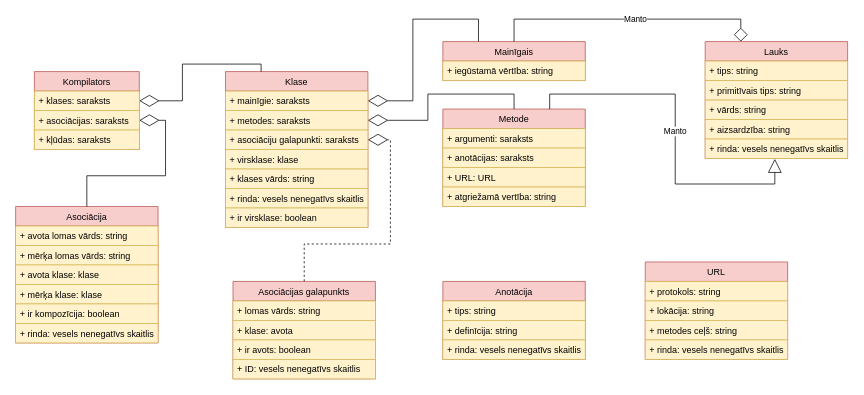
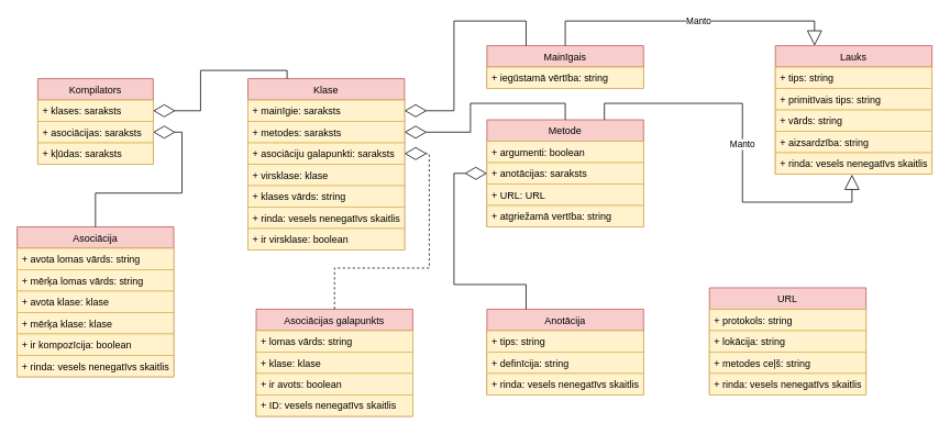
  <mxCell id="0" />
  <mxCell id="1" parent="0" />
  <mxCell id="2" value="Kompilators" style="swimlane;fontStyle=0;childLayout=stackLayout;horizontal=1;startSize=26;fillColor=#f8cecc;horizontalStack=0;resizeParent=1;resizeParentMax=0;resizeLast=0;collapsible=1;marginBottom=0;strokeColor=#b85450;" parent="1" vertex="1"><mxGeometry x="45" y="90" width="140" height="104" as="geometry" /></mxCell>
  <mxCell id="3" value="+ klases: saraksts" style="text;strokeColor=#d6b656;fillColor=#fff2cc;align=left;verticalAlign=top;spacingLeft=4;spacingRight=4;overflow=hidden;rotatable=0;points=[[0,0.5],[1,0.5]];portConstraint=eastwest;" parent="2" vertex="1"><mxGeometry y="26" width="140" height="26" as="geometry" /></mxCell>
  <mxCell id="4" value="+ asociācijas: saraksts" style="text;strokeColor=#d6b656;fillColor=#fff2cc;align=left;verticalAlign=top;spacingLeft=4;spacingRight=4;overflow=hidden;rotatable=0;points=[[0,0.5],[1,0.5]];portConstraint=eastwest;" parent="2" vertex="1"><mxGeometry y="52" width="140" height="26" as="geometry" /></mxCell>
  <mxCell id="5" value="+ kļūdas: saraksts" style="text;strokeColor=#d6b656;fillColor=#fff2cc;align=left;verticalAlign=top;spacingLeft=4;spacingRight=4;overflow=hidden;rotatable=0;points=[[0,0.5],[1,0.5]];portConstraint=eastwest;" parent="2" vertex="1"><mxGeometry y="78" width="140" height="26" as="geometry" /></mxCell>
  <mxCell id="6" value="Asociācija" style="swimlane;fontStyle=0;childLayout=stackLayout;horizontal=1;startSize=26;fillColor=#f8cecc;horizontalStack=0;resizeParent=1;resizeParentMax=0;resizeLast=0;collapsible=1;marginBottom=0;strokeColor=#b85450;" parent="1" vertex="1"><mxGeometry x="20" y="270" width="190" height="182" as="geometry" /></mxCell>
  <mxCell id="7" value="+ avota lomas vārds: string" style="text;strokeColor=#d6b656;fillColor=#fff2cc;align=left;verticalAlign=top;spacingLeft=4;spacingRight=4;overflow=hidden;rotatable=0;points=[[0,0.5],[1,0.5]];portConstraint=eastwest;" parent="6" vertex="1"><mxGeometry y="26" width="190" height="26" as="geometry" /></mxCell>
  <mxCell id="8" value="+ mērķa lomas vārds: string" style="text;strokeColor=#d6b656;fillColor=#fff2cc;align=left;verticalAlign=top;spacingLeft=4;spacingRight=4;overflow=hidden;rotatable=0;points=[[0,0.5],[1,0.5]];portConstraint=eastwest;" parent="6" vertex="1"><mxGeometry y="52" width="190" height="26" as="geometry" /></mxCell>
  <mxCell id="9" value="+ avota klase: klase" style="text;strokeColor=#d6b656;fillColor=#fff2cc;align=left;verticalAlign=top;spacingLeft=4;spacingRight=4;overflow=hidden;rotatable=0;points=[[0,0.5],[1,0.5]];portConstraint=eastwest;" parent="6" vertex="1"><mxGeometry y="78" width="190" height="26" as="geometry" /></mxCell>
  <mxCell id="10" value="+ mērķa klase: klase" style="text;strokeColor=#d6b656;fillColor=#fff2cc;align=left;verticalAlign=top;spacingLeft=4;spacingRight=4;overflow=hidden;rotatable=0;points=[[0,0.5],[1,0.5]];portConstraint=eastwest;" parent="6" vertex="1"><mxGeometry y="104" width="190" height="26" as="geometry" /></mxCell>
  <mxCell id="11" value="+ ir kompozīcija: boolean" style="text;strokeColor=#d6b656;fillColor=#fff2cc;align=left;verticalAlign=top;spacingLeft=4;spacingRight=4;overflow=hidden;rotatable=0;points=[[0,0.5],[1,0.5]];portConstraint=eastwest;" parent="6" vertex="1"><mxGeometry y="130" width="190" height="26" as="geometry" /></mxCell>
  <mxCell id="12" value="+ rinda: vesels nenegatīvs skaitlis" style="text;strokeColor=#d6b656;fillColor=#fff2cc;align=left;verticalAlign=top;spacingLeft=4;spacingRight=4;overflow=hidden;rotatable=0;points=[[0,0.5],[1,0.5]];portConstraint=eastwest;" parent="6" vertex="1"><mxGeometry y="156" width="190" height="26" as="geometry" /></mxCell>
  <mxCell id="13" value="Klase" style="swimlane;fontStyle=0;childLayout=stackLayout;horizontal=1;startSize=26;fillColor=#f8cecc;horizontalStack=0;resizeParent=1;resizeParentMax=0;resizeLast=0;collapsible=1;marginBottom=0;strokeColor=#b85450;" parent="1" vertex="1"><mxGeometry x="300" y="90" width="190" height="208" as="geometry" /></mxCell>
  <mxCell id="14" value="+ mainīgie: saraksts" style="text;strokeColor=#d6b656;fillColor=#fff2cc;align=left;verticalAlign=top;spacingLeft=4;spacingRight=4;overflow=hidden;rotatable=0;points=[[0,0.5],[1,0.5]];portConstraint=eastwest;" parent="13" vertex="1"><mxGeometry y="26" width="190" height="26" as="geometry" /></mxCell>
  <mxCell id="15" value="+ metodes: saraksts" style="text;strokeColor=#d6b656;fillColor=#fff2cc;align=left;verticalAlign=top;spacingLeft=4;spacingRight=4;overflow=hidden;rotatable=0;points=[[0,0.5],[1,0.5]];portConstraint=eastwest;" parent="13" vertex="1"><mxGeometry y="52" width="190" height="26" as="geometry" /></mxCell>
  <mxCell id="16" value="+ asociāciju galapunkti: saraksts" style="text;strokeColor=#d6b656;fillColor=#fff2cc;align=left;verticalAlign=top;spacingLeft=4;spacingRight=4;overflow=hidden;rotatable=0;points=[[0,0.5],[1,0.5]];portConstraint=eastwest;" parent="13" vertex="1"><mxGeometry y="78" width="190" height="26" as="geometry" /></mxCell>
  <mxCell id="17" value="+ virsklase: klase" style="text;strokeColor=#d6b656;fillColor=#fff2cc;align=left;verticalAlign=top;spacingLeft=4;spacingRight=4;overflow=hidden;rotatable=0;points=[[0,0.5],[1,0.5]];portConstraint=eastwest;" parent="13" vertex="1"><mxGeometry y="104" width="190" height="26" as="geometry" /></mxCell>
  <mxCell id="18" value="+ klases vārds: string" style="text;strokeColor=#d6b656;fillColor=#fff2cc;align=left;verticalAlign=top;spacingLeft=4;spacingRight=4;overflow=hidden;rotatable=0;points=[[0,0.5],[1,0.5]];portConstraint=eastwest;" parent="13" vertex="1"><mxGeometry y="130" width="190" height="26" as="geometry" /></mxCell>
  <mxCell id="19" value="+ rinda: vesels nenegatīvs skaitlis" style="text;strokeColor=#d6b656;fillColor=#fff2cc;align=left;verticalAlign=top;spacingLeft=4;spacingRight=4;overflow=hidden;rotatable=0;points=[[0,0.5],[1,0.5]];portConstraint=eastwest;" parent="13" vertex="1"><mxGeometry y="156" width="190" height="26" as="geometry" /></mxCell>
  <mxCell id="20" value="+ ir virsklase: boolean" style="text;strokeColor=#d6b656;fillColor=#fff2cc;align=left;verticalAlign=top;spacingLeft=4;spacingRight=4;overflow=hidden;rotatable=0;points=[[0,0.5],[1,0.5]];portConstraint=eastwest;" parent="13" vertex="1"><mxGeometry y="182" width="190" height="26" as="geometry" /></mxCell>
  <mxCell id="21" value="Lauks" style="swimlane;fontStyle=0;childLayout=stackLayout;horizontal=1;startSize=26;fillColor=#f8cecc;horizontalStack=0;resizeParent=1;resizeParentMax=0;resizeLast=0;collapsible=1;marginBottom=0;strokeColor=#b85450;" parent="1" vertex="1"><mxGeometry x="940" y="50" width="190" height="156" as="geometry" /></mxCell>
  <mxCell id="22" value="+ tips: string" style="text;strokeColor=#d6b656;fillColor=#fff2cc;align=left;verticalAlign=top;spacingLeft=4;spacingRight=4;overflow=hidden;rotatable=0;points=[[0,0.5],[1,0.5]];portConstraint=eastwest;" parent="21" vertex="1"><mxGeometry y="26" width="190" height="26" as="geometry" /></mxCell>
  <mxCell id="23" value="+ primitīvais tips: string" style="text;strokeColor=#d6b656;fillColor=#fff2cc;align=left;verticalAlign=top;spacingLeft=4;spacingRight=4;overflow=hidden;rotatable=0;points=[[0,0.5],[1,0.5]];portConstraint=eastwest;" parent="21" vertex="1"><mxGeometry y="52" width="190" height="26" as="geometry" /></mxCell>
  <mxCell id="24" value="+ vārds: string" style="text;strokeColor=#d6b656;fillColor=#fff2cc;align=left;verticalAlign=top;spacingLeft=4;spacingRight=4;overflow=hidden;rotatable=0;points=[[0,0.5],[1,0.5]];portConstraint=eastwest;" parent="21" vertex="1"><mxGeometry y="78" width="190" height="26" as="geometry" /></mxCell>
  <mxCell id="25" value="+ aizsardzība: string" style="text;strokeColor=#d6b656;fillColor=#fff2cc;align=left;verticalAlign=top;spacingLeft=4;spacingRight=4;overflow=hidden;rotatable=0;points=[[0,0.5],[1,0.5]];portConstraint=eastwest;" parent="21" vertex="1"><mxGeometry y="104" width="190" height="26" as="geometry" /></mxCell>
  <mxCell id="26" value="+ rinda: vesels nenegatīvs skaitlis" style="text;strokeColor=#d6b656;fillColor=#fff2cc;align=left;verticalAlign=top;spacingLeft=4;spacingRight=4;overflow=hidden;rotatable=0;points=[[0,0.5],[1,0.5]];portConstraint=eastwest;" parent="21" vertex="1"><mxGeometry y="130" width="190" height="26" as="geometry" /></mxCell>
  <mxCell id="27" value="Mainīgais" style="swimlane;fontStyle=0;childLayout=stackLayout;horizontal=1;startSize=26;fillColor=#f8cecc;horizontalStack=0;resizeParent=1;resizeParentMax=0;resizeLast=0;collapsible=1;marginBottom=0;strokeColor=#b85450;" parent="1" vertex="1"><mxGeometry x="590" y="50" width="190" height="52" as="geometry" /></mxCell>
  <mxCell id="28" value="+ iegūstamā vērtība: string" style="text;strokeColor=#d6b656;fillColor=#fff2cc;align=left;verticalAlign=top;spacingLeft=4;spacingRight=4;overflow=hidden;rotatable=0;points=[[0,0.5],[1,0.5]];portConstraint=eastwest;" parent="27" vertex="1"><mxGeometry y="26" width="190" height="26" as="geometry" /></mxCell>
  <mxCell id="29" value="Metode" style="swimlane;fontStyle=0;childLayout=stackLayout;horizontal=1;startSize=26;fillColor=#f8cecc;horizontalStack=0;resizeParent=1;resizeParentMax=0;resizeLast=0;collapsible=1;marginBottom=0;strokeColor=#b85450;" parent="1" vertex="1"><mxGeometry x="590" y="140" width="190" height="130" as="geometry" /></mxCell>
- <mxCell id="30" value="+ argumenti: saraksts" style="text;strokeColor=#d6b656;fillColor=#fff2cc;align=left;verticalAlign=top;spacingLeft=4;spacingRight=4;overflow=hidden;rotatable=0;points=[[0,0.5],[1,0.5]];portConstraint=eastwest;" parent="29" vertex="1"><mxGeometry y="26" width="190" height="26" as="geometry" /></mxCell>
+ <mxCell id="30" value="+ argumenti: boolean" style="text;strokeColor=#d6b656;fillColor=#fff2cc;align=left;verticalAlign=top;spacingLeft=4;spacingRight=4;overflow=hidden;rotatable=0;points=[[0,0.5],[1,0.5]];portConstraint=eastwest;" parent="29" vertex="1"><mxGeometry y="26" width="190" height="26" as="geometry" /></mxCell>
  <mxCell id="31" value="+ anotācijas: saraksts" style="text;strokeColor=#d6b656;fillColor=#fff2cc;align=left;verticalAlign=top;spacingLeft=4;spacingRight=4;overflow=hidden;rotatable=0;points=[[0,0.5],[1,0.5]];portConstraint=eastwest;" parent="29" vertex="1"><mxGeometry y="52" width="190" height="26" as="geometry" /></mxCell>
  <mxCell id="32" value="+ URL: URL" style="text;strokeColor=#d6b656;fillColor=#fff2cc;align=left;verticalAlign=top;spacingLeft=4;spacingRight=4;overflow=hidden;rotatable=0;points=[[0,0.5],[1,0.5]];portConstraint=eastwest;" parent="29" vertex="1"><mxGeometry y="78" width="190" height="26" as="geometry" /></mxCell>
  <mxCell id="33" value="+ atgriežamā vertība: string" style="text;strokeColor=#d6b656;fillColor=#fff2cc;align=left;verticalAlign=top;spacingLeft=4;spacingRight=4;overflow=hidden;rotatable=0;points=[[0,0.5],[1,0.5]];portConstraint=eastwest;" parent="29" vertex="1"><mxGeometry y="104" width="190" height="26" as="geometry" /></mxCell>
  <mxCell id="34" value="Asociācijas galapunkts" style="swimlane;fontStyle=0;childLayout=stackLayout;horizontal=1;startSize=26;fillColor=#f8cecc;horizontalStack=0;resizeParent=1;resizeParentMax=0;resizeLast=0;collapsible=1;marginBottom=0;strokeColor=#b85450;" parent="1" vertex="1"><mxGeometry x="310" y="370" width="190" height="130" as="geometry" /></mxCell>
  <mxCell id="35" value="+ lomas vārds: string" style="text;strokeColor=#d6b656;fillColor=#fff2cc;align=left;verticalAlign=top;spacingLeft=4;spacingRight=4;overflow=hidden;rotatable=0;points=[[0,0.5],[1,0.5]];portConstraint=eastwest;" parent="34" vertex="1"><mxGeometry y="26" width="190" height="26" as="geometry" /></mxCell>
- <mxCell id="36" value="+ klase: avota" style="text;strokeColor=#d6b656;fillColor=#fff2cc;align=left;verticalAlign=top;spacingLeft=4;spacingRight=4;overflow=hidden;rotatable=0;points=[[0,0.5],[1,0.5]];portConstraint=eastwest;" parent="34" vertex="1"><mxGeometry y="52" width="190" height="26" as="geometry" /></mxCell>
+ <mxCell id="36" value="+ klase: klase" style="text;strokeColor=#d6b656;fillColor=#fff2cc;align=left;verticalAlign=top;spacingLeft=4;spacingRight=4;overflow=hidden;rotatable=0;points=[[0,0.5],[1,0.5]];portConstraint=eastwest;" parent="34" vertex="1"><mxGeometry y="52" width="190" height="26" as="geometry" /></mxCell>
  <mxCell id="37" value="+ ir avots: boolean" style="text;strokeColor=#d6b656;fillColor=#fff2cc;align=left;verticalAlign=top;spacingLeft=4;spacingRight=4;overflow=hidden;rotatable=0;points=[[0,0.5],[1,0.5]];portConstraint=eastwest;" parent="34" vertex="1"><mxGeometry y="78" width="190" height="26" as="geometry" /></mxCell>
  <mxCell id="38" value="+ ID: vesels nenegatīvs skaitlis" style="text;strokeColor=#d6b656;fillColor=#fff2cc;align=left;verticalAlign=top;spacingLeft=4;spacingRight=4;overflow=hidden;rotatable=0;points=[[0,0.5],[1,0.5]];portConstraint=eastwest;" parent="34" vertex="1"><mxGeometry y="104" width="190" height="26" as="geometry" /></mxCell>
  <mxCell id="39" value="URL" style="swimlane;fontStyle=0;childLayout=stackLayout;horizontal=1;startSize=26;fillColor=#f8cecc;horizontalStack=0;resizeParent=1;resizeParentMax=0;resizeLast=0;collapsible=1;marginBottom=0;strokeColor=#b85450;" parent="1" vertex="1"><mxGeometry x="860" y="344" width="190" height="130" as="geometry" /></mxCell>
  <mxCell id="40" value="+ protokols: string" style="text;strokeColor=#d6b656;fillColor=#fff2cc;align=left;verticalAlign=top;spacingLeft=4;spacingRight=4;overflow=hidden;rotatable=0;points=[[0,0.5],[1,0.5]];portConstraint=eastwest;" parent="39" vertex="1"><mxGeometry y="26" width="190" height="26" as="geometry" /></mxCell>
  <mxCell id="41" value="+ lokācija: string" style="text;strokeColor=#d6b656;fillColor=#fff2cc;align=left;verticalAlign=top;spacingLeft=4;spacingRight=4;overflow=hidden;rotatable=0;points=[[0,0.5],[1,0.5]];portConstraint=eastwest;" parent="39" vertex="1"><mxGeometry y="52" width="190" height="26" as="geometry" /></mxCell>
  <mxCell id="42" value="+ metodes ceļš: string" style="text;strokeColor=#d6b656;fillColor=#fff2cc;align=left;verticalAlign=top;spacingLeft=4;spacingRight=4;overflow=hidden;rotatable=0;points=[[0,0.5],[1,0.5]];portConstraint=eastwest;" parent="39" vertex="1"><mxGeometry y="78" width="190" height="26" as="geometry" /></mxCell>
  <mxCell id="43" value="+ rinda: vesels nenegatīvs skaitlis" style="text;strokeColor=#d6b656;fillColor=#fff2cc;align=left;verticalAlign=top;spacingLeft=4;spacingRight=4;overflow=hidden;rotatable=0;points=[[0,0.5],[1,0.5]];portConstraint=eastwest;" parent="39" vertex="1"><mxGeometry y="104" width="190" height="26" as="geometry" /></mxCell>
  <mxCell id="44" value="Anotācija" style="swimlane;fontStyle=0;childLayout=stackLayout;horizontal=1;startSize=26;fillColor=#f8cecc;horizontalStack=0;resizeParent=1;resizeParentMax=0;resizeLast=0;collapsible=1;marginBottom=0;strokeColor=#b85450;" parent="1" vertex="1"><mxGeometry x="590" y="370" width="190" height="104" as="geometry" /></mxCell>
  <mxCell id="45" value="+ tips: string" style="text;strokeColor=#d6b656;fillColor=#fff2cc;align=left;verticalAlign=top;spacingLeft=4;spacingRight=4;overflow=hidden;rotatable=0;points=[[0,0.5],[1,0.5]];portConstraint=eastwest;" parent="44" vertex="1"><mxGeometry y="26" width="190" height="26" as="geometry" /></mxCell>
  <mxCell id="46" value="+ definīcija: string" style="text;strokeColor=#d6b656;fillColor=#fff2cc;align=left;verticalAlign=top;spacingLeft=4;spacingRight=4;overflow=hidden;rotatable=0;points=[[0,0.5],[1,0.5]];portConstraint=eastwest;" parent="44" vertex="1"><mxGeometry y="52" width="190" height="26" as="geometry" /></mxCell>
  <mxCell id="47" value="+ rinda: vesels nenegatīvs skaitlis" style="text;strokeColor=#d6b656;fillColor=#fff2cc;align=left;verticalAlign=top;spacingLeft=4;spacingRight=4;overflow=hidden;rotatable=0;points=[[0,0.5],[1,0.5]];portConstraint=eastwest;" parent="44" vertex="1"><mxGeometry y="78" width="190" height="26" as="geometry" /></mxCell>
- <mxCell id="48" value="Manto" style="endArrow=diamond;endSize=16;endFill=0;html=1;rounded=0;edgeStyle=orthogonalEdgeStyle;entryX=0.25;entryY=0;entryDx=0;entryDy=0;exitX=0.5;exitY=0;exitDx=0;exitDy=0;" edge="1" parent="1" source="27" target="21"><mxGeometry x="0.06" width="160" relative="1" as="geometry"><mxPoint x="713" y="230" as="sourcePoint" /><mxPoint x="810" y="280" as="targetPoint" /><Array as="points"><mxPoint x="685" y="20" /><mxPoint x="988" y="20" /></Array><mxPoint as="offset" /></mxGeometry></mxCell>
+ <mxCell id="48" value="Manto" style="endArrow=block;endSize=16;endFill=0;html=1;rounded=0;edgeStyle=orthogonalEdgeStyle;entryX=0.25;entryY=0;entryDx=0;entryDy=0;exitX=0.5;exitY=0;exitDx=0;exitDy=0;" edge="1" parent="1" source="27" target="21"><mxGeometry x="0.06" width="160" relative="1" as="geometry"><mxPoint x="713" y="230" as="sourcePoint" /><mxPoint x="810" y="280" as="targetPoint" /><Array as="points"><mxPoint x="685" y="20" /><mxPoint x="988" y="20" /></Array><mxPoint as="offset" /></mxGeometry></mxCell>
  <mxCell id="49" value="Manto" style="endArrow=block;endSize=16;endFill=0;html=1;rounded=0;edgeStyle=orthogonalEdgeStyle;entryX=0.489;entryY=1.018;entryDx=0;entryDy=0;entryPerimeter=0;exitX=0.75;exitY=0;exitDx=0;exitDy=0;" edge="1" parent="1" source="29" target="26"><mxGeometry width="160" relative="1" as="geometry"><mxPoint x="933" y="616" as="sourcePoint" /><mxPoint x="920" y="530" as="targetPoint" /><Array as="points"><mxPoint x="733" y="120" /><mxPoint x="900" y="120" /><mxPoint x="900" y="240" /><mxPoint x="1033" y="240" /></Array></mxGeometry></mxCell>
  <mxCell id="50" value="" style="endArrow=diamondThin;endFill=0;endSize=24;html=1;rounded=0;edgeStyle=orthogonalEdgeStyle;entryX=1;entryY=0.5;entryDx=0;entryDy=0;exitX=0.25;exitY=0;exitDx=0;exitDy=0;" edge="1" parent="1" source="13" target="3"><mxGeometry width="160" relative="1" as="geometry"><mxPoint x="230" y="360" as="sourcePoint" /><mxPoint x="390" y="360" as="targetPoint" /></mxGeometry></mxCell>
  <mxCell id="51" value="" style="endArrow=diamondThin;endFill=0;endSize=24;html=1;rounded=0;edgeStyle=orthogonalEdgeStyle;entryX=1;entryY=0.5;entryDx=0;entryDy=0;exitX=0.5;exitY=0;exitDx=0;exitDy=0;" edge="1" parent="1" source="6" target="4"><mxGeometry width="160" relative="1" as="geometry"><mxPoint x="372.5" y="180" as="sourcePoint" /><mxPoint x="210" y="219" as="targetPoint" /><Array as="points"><mxPoint x="115" y="229" /><mxPoint x="220" y="229" /><mxPoint x="220" y="155" /></Array></mxGeometry></mxCell>
  <mxCell id="52" value="" style="endArrow=diamondThin;endFill=0;endSize=24;html=1;rounded=0;edgeStyle=orthogonalEdgeStyle;entryX=1;entryY=0.5;entryDx=0;entryDy=0;exitX=0.5;exitY=0;exitDx=0;exitDy=0;dashed=1;" edge="1" parent="1" source="34" target="16"><mxGeometry width="160" relative="1" as="geometry"><mxPoint x="395" y="70" as="sourcePoint" /><mxPoint x="195" y="139" as="targetPoint" /><Array as="points"><mxPoint x="405" y="320" /><mxPoint x="520" y="320" /><mxPoint x="520" y="181" /></Array></mxGeometry></mxCell>
  <mxCell id="53" value="" style="endArrow=diamondThin;endFill=0;endSize=24;html=1;rounded=0;edgeStyle=orthogonalEdgeStyle;entryX=1;entryY=0.5;entryDx=0;entryDy=0;exitX=0.25;exitY=0;exitDx=0;exitDy=0;" edge="1" parent="1" source="27" target="14"><mxGeometry width="160" relative="1" as="geometry"><mxPoint x="415" y="380" as="sourcePoint" /><mxPoint x="500" y="191" as="targetPoint" /><Array as="points"><mxPoint x="638" y="20" /><mxPoint x="550" y="20" /><mxPoint x="550" y="129" /></Array></mxGeometry></mxCell>
  <mxCell id="54" value="" style="endArrow=diamondThin;endFill=0;endSize=24;html=1;rounded=0;edgeStyle=orthogonalEdgeStyle;entryX=1;entryY=0.5;entryDx=0;entryDy=0;exitX=0.5;exitY=0;exitDx=0;exitDy=0;" edge="1" parent="1" source="29" target="15"><mxGeometry width="160" relative="1" as="geometry"><mxPoint x="647.5" y="60" as="sourcePoint" /><mxPoint x="500" y="139" as="targetPoint" /><Array as="points"><mxPoint x="685" y="120" /><mxPoint x="570" y="120" /><mxPoint x="570" y="155" /></Array></mxGeometry></mxCell>
+ <mxCell id="55" value="" style="endArrow=diamondThin;endFill=0;endSize=24;html=1;rounded=0;edgeStyle=orthogonalEdgeStyle;entryX=0;entryY=0.5;entryDx=0;entryDy=0;exitX=0.25;exitY=0;exitDx=0;exitDy=0;" edge="1" parent="1" source="44" target="31"><mxGeometry width="160" relative="1" as="geometry"><mxPoint x="695" y="150" as="sourcePoint" /><mxPoint x="500" y="165" as="targetPoint" /><Array as="points"><mxPoint x="638" y="340" /><mxPoint x="550" y="340" /><mxPoint x="550" y="205" /></Array></mxGeometry></mxCell>
